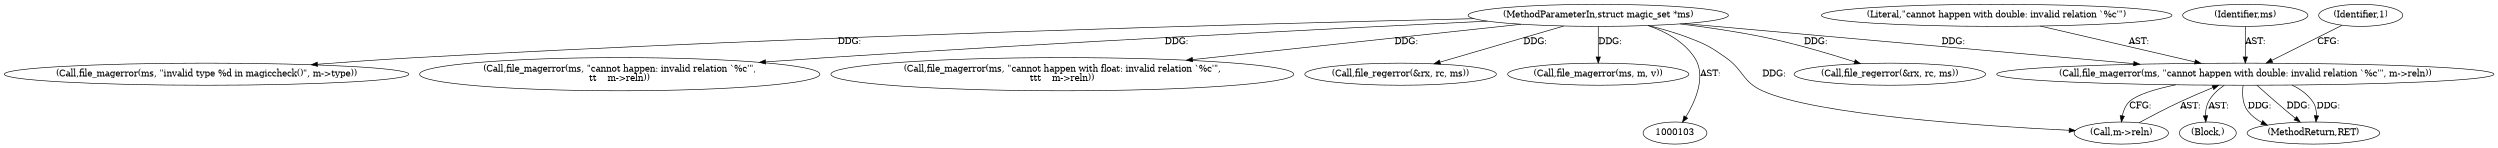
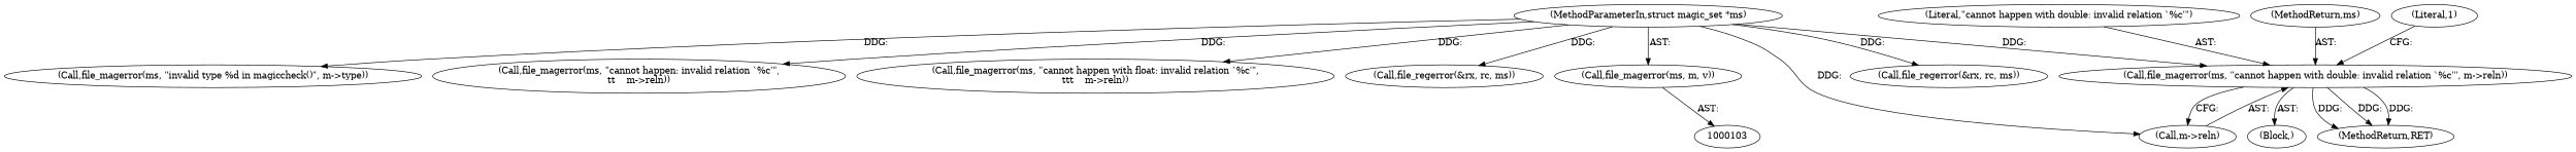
  digraph {
    n1 [label="(Call,file_magerror(ms, \"cannot happen with double: invalid relation `%c'\", m->reln))"]
    n2 [label="(Block,)"]
    n3 [label="(MethodReturn,RET)"]
    n4 [label="(Call,m->reln)"]
    n5 [label="(MethodParameterIn,struct magic_set *ms)"]
    n6 [label="(Call,file_regerror(&rx, rc, ms))"]
    n7 [label="(Call,file_magerror(ms, \"invalid type %d in magiccheck()\", m->type))"]
    n8 [label="(Call,file_magerror(ms, \"cannot happen: invalid relation `%c'\",\n\t\t    m->reln))"]
    n9 [label="(Call,file_magerror(ms, \"cannot happen with float: invalid relation `%c'\",\n\t\t\t    m->reln))"]
    n10 [label="(Call,file_regerror(&rx, rc, ms))"]
    n11 [label="(Call,file_magerror(ms, m, v))"]
    1000103
    n13 [label="(Literal,\"cannot happen with double: invalid relation `%c'\")"]
-   n14 [label="(Identifier,ms)"]
-   n15 [label="(Identifier,1)"]
+   n14 [label="(MethodReturn,ms)"]
+   n15 [label="(Literal,1)"]
    n1 -> n2 [label="AST: "]
    n1 -> n3 [label="DDG: "]
    n1 -> n3 [label="DDG: "]
    n1 -> n3 [label="DDG: "]
    n1 -> n4 [label="CFG: "]
    n4 -> n1 [label="AST: "]
    n5 -> n1 [label="DDG: "]
    n5 -> n4 [label="DDG: "]
    n5 -> n6 [label="DDG: "]
    n5 -> n7 [label="DDG: "]
    n5 -> n8 [label="DDG: "]
    n5 -> n9 [label="DDG: "]
    n5 -> n10 [label="DDG: "]
-   n5 -> n11 [label="DDG: "]
-   n5 -> 1000103 [label="AST: "]
+   n5 -> n11 [label="AST: "]
+   n11 -> 1000103 [label="AST: "]
    n13 -> n1 [label="AST: "]
    n14 -> n1 [label="AST: "]
    n15 -> n1 [label="CFG: "]
  }
